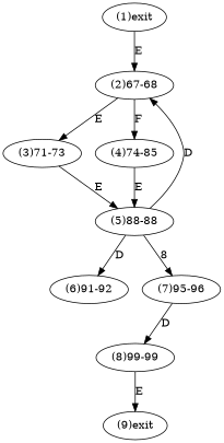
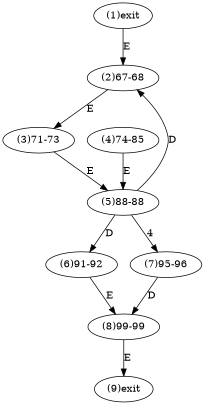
  digraph {
    n1 [label="(1)exit"]
    n2 [label="(2)67-68"]
    n3 [label="(3)71-73"]
    n4 [label="(4)74-85"]
    n5 [label="(5)88-88"]
    n6 [label="(6)91-92"]
    n7 [label="(7)95-96"]
    n8 [label="(8)99-99"]
    n9 [label="(9)exit"]
    n1 -> n2 [label=E]
    n2 -> n3 [label=E]
-   n2 -> n4 [label=F]
    n3 -> n5 [label=E]
    n4 -> n5 [label=E]
    n5 -> n2 [label=D]
    n5 -> n6 [label=D]
-   n5 -> n7 [label=8]
+   n5 -> n7 [label=4]
+   n6 -> n8 [label=E]
    n7 -> n8 [label=D]
    n8 -> n9 [label=E]
  }
